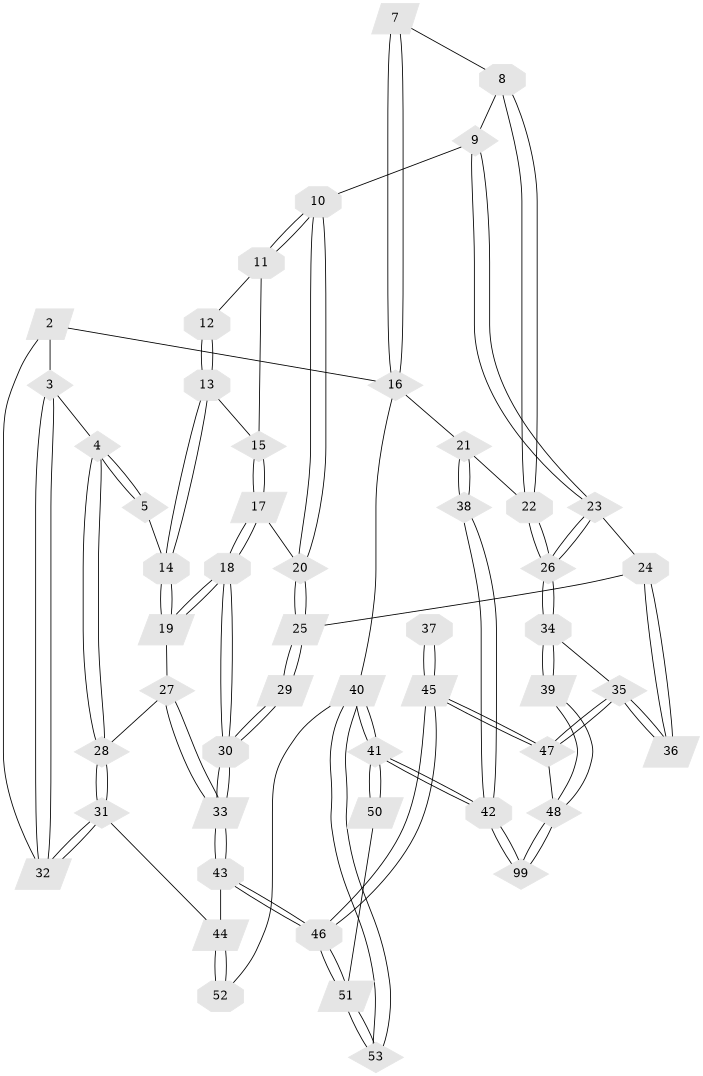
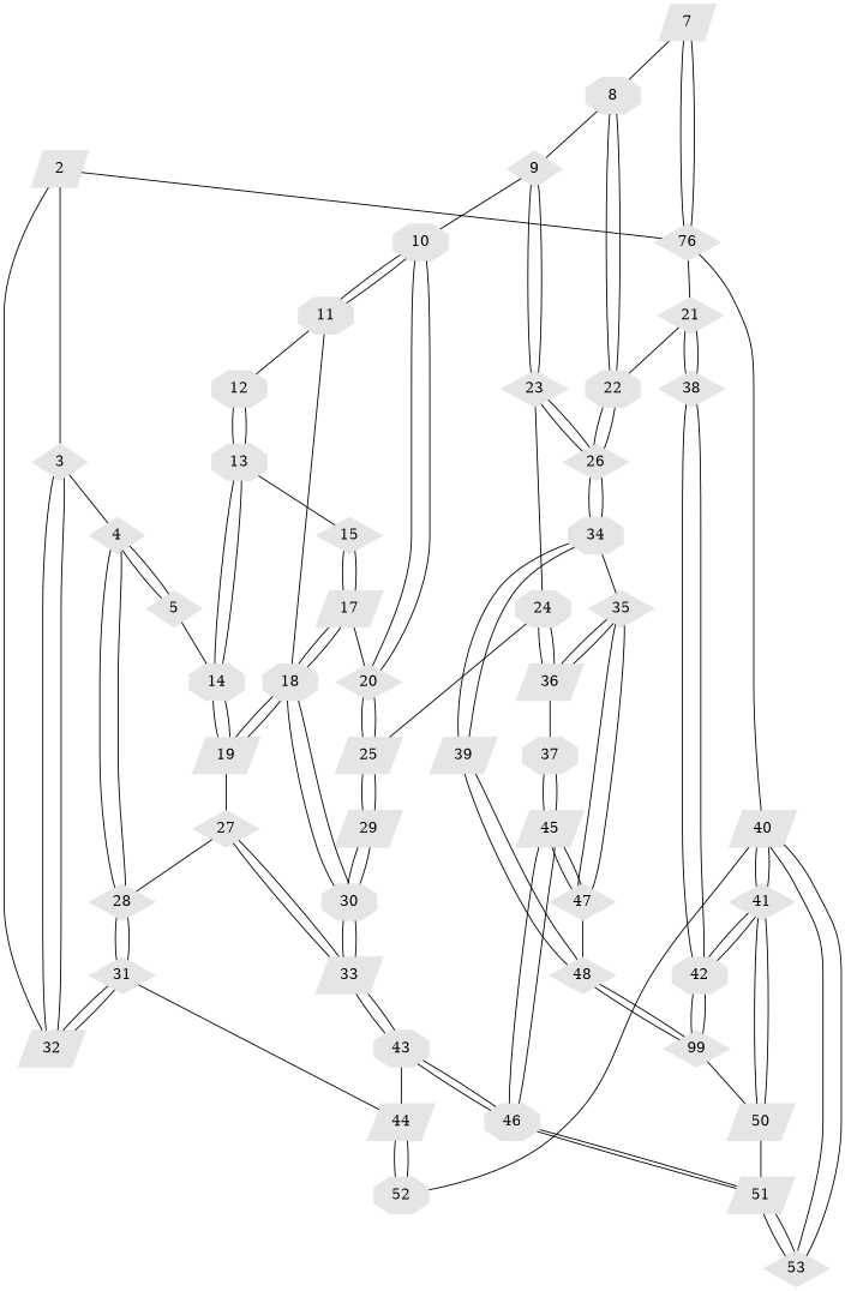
  graph {
    node [color=gray90 shape=diamond style=filled]
    2 [shape=parallelogram]
    3
-   16
+   16 [label=76]
    32 [shape=parallelogram]
    7 [shape=parallelogram]
    8 [shape=octagon]
    4
    21
    40 [shape=parallelogram]
    5
    28
    14 [shape=octagon]
    31
    19 [shape=parallelogram]
    12 [shape=octagon]
    13 [shape=octagon]
    9
    22 [shape=octagon]
    10 [shape=octagon]
    23
    26
    11 [shape=octagon]
    20
    24 [shape=octagon]
    15
    25 [shape=parallelogram]
    17 [shape=parallelogram]
    27
    18 [shape=octagon]
    38
    52 [shape=octagon]
    41
    53
    30 [shape=octagon]
    33 [shape=parallelogram]
    29 [shape=parallelogram]
    42 [shape=octagon]
    34 [shape=octagon]
    36 [shape=parallelogram]
    37 [shape=octagon]
    35
    39 [shape=parallelogram]
    43 [shape=octagon]
    44 [shape=parallelogram]
    45 [shape=parallelogram]
    46 [shape=octagon]
    47
    48
    n49 [label=99]
    50 [shape=parallelogram]
    51 [shape=parallelogram]
    2 -- 3
    2 -- 16
    2 -- 32
    3 -- 32
    3 -- 32
    3 -- 4
    16 -- 21
    16 -- 40
    7 -- 16
    7 -- 16
    7 -- 8
    8 -- 9
    8 -- 22
    8 -- 22
    4 -- 5
    4 -- 5
    4 -- 28
    4 -- 28
    21 -- 22
    21 -- 38
    21 -- 38
    40 -- 52
    40 -- 41
    40 -- 41
    40 -- 53
    40 -- 53
    5 -- 14
    28 -- 31
    28 -- 31
    14 -- 19
    14 -- 19
    31 -- 32
    31 -- 32
    31 -- 44
    19 -- 27
    12 -- 13
    12 -- 13
    13 -- 14
    13 -- 14
    13 -- 15
    9 -- 10
    9 -- 23
    9 -- 23
    22 -- 26
    22 -- 26
    10 -- 11
    10 -- 11
    10 -- 20
    10 -- 20
    23 -- 26
    23 -- 26
    23 -- 24
    26 -- 34
    26 -- 34
    11 -- 12
-   11 -- 15
+   11 -- 18
    20 -- 25
    20 -- 25
    24 -- 25
    24 -- 36
    24 -- 36
    15 -- 17
    15 -- 17
    25 -- 29
    25 -- 29
    17 -- 20
    17 -- 18
    17 -- 18
    27 -- 28
    27 -- 33
    27 -- 33
    18 -- 19
    18 -- 19
    18 -- 30
    18 -- 30
    38 -- 42
    38 -- 42
    41 -- 42
    41 -- 42
    41 -- 50
    41 -- 50
    30 -- 33
    30 -- 33
    33 -- 43
    33 -- 43
    29 -- 30
    29 -- 30
    42 -- n49
    42 -- n49
    34 -- 35
    34 -- 39
    34 -- 39
+   36 -- 37
    37 -- 45
    37 -- 45
    35 -- 36
    35 -- 36
    35 -- 47
    35 -- 47
    39 -- 48
    39 -- 48
    43 -- 44
    43 -- 46
    43 -- 46
    44 -- 52
    44 -- 52
    45 -- 46
    45 -- 46
    45 -- 47
    45 -- 47
    46 -- 51
    46 -- 51
    47 -- 48
    48 -- n49
    48 -- n49
+   n49 -- 50
    50 -- 51
    51 -- 53
    51 -- 53
  }
